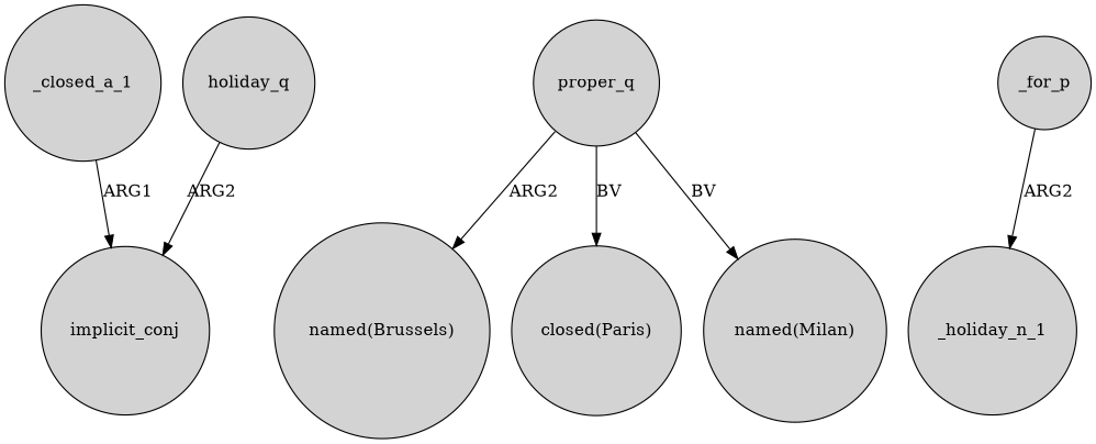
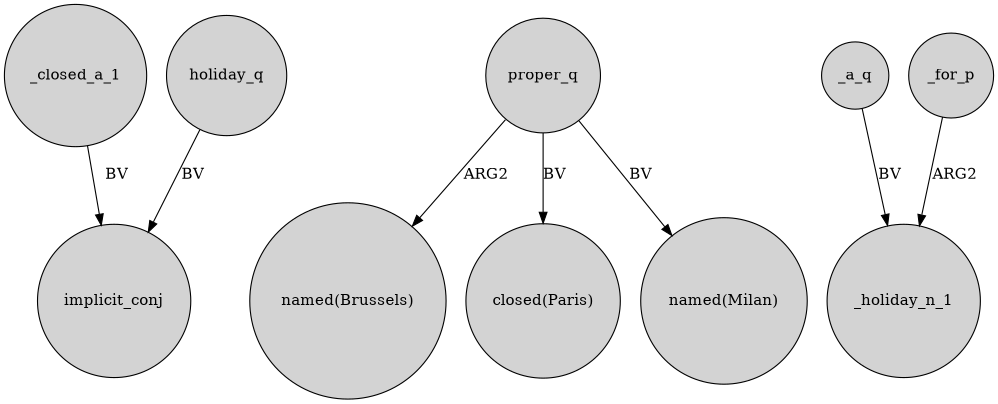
  digraph {
    node [shape=circle style=filled]
    _closed_a_1
    implicit_conj
    proper_q
    "named(Brussels)"
    n5 [label="closed(Paris)"]
    "named(Milan)"
+   _a_q
    _holiday_n_1
    n9 [label=holiday_q]
    _for_p
-   _closed_a_1 -> implicit_conj [label=ARG1]
+   _closed_a_1 -> implicit_conj [label=BV]
    proper_q -> "named(Brussels)" [label=ARG2]
    proper_q -> n5 [label=BV]
    proper_q -> "named(Milan)" [label=BV]
-   n9 -> implicit_conj [label=ARG2]
+   _a_q -> _holiday_n_1 [label=BV]
+   n9 -> implicit_conj [label=BV]
    _for_p -> _holiday_n_1 [label=ARG2]
  }
